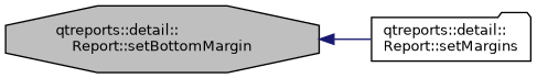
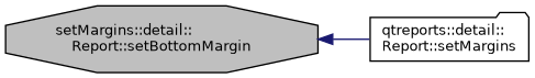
  digraph {
    rankdir=LR
    node [color=black fontname=Helvetica fontsize=10]
-   n1 [fillcolor=grey75 fontcolor=black height=0.2 label="qtreports::detail::\lReport::setBottomMargin" shape=octagon style=filled width=0.4]
+   n1 [fillcolor=grey75 fontcolor=black height=0.2 label="setMargins::detail::\lReport::setBottomMargin" shape=octagon style=filled width=0.4]
    n2 [height=0.2 label="qtreports::detail::\lReport::setMargins" shape=folder width=0.4]
    n1 -> n2 [color=midnightblue dir=back fontname=Helvetica fontsize=10 labelfontname=Helvetica labelfontsize=10 style=solid]
  }
